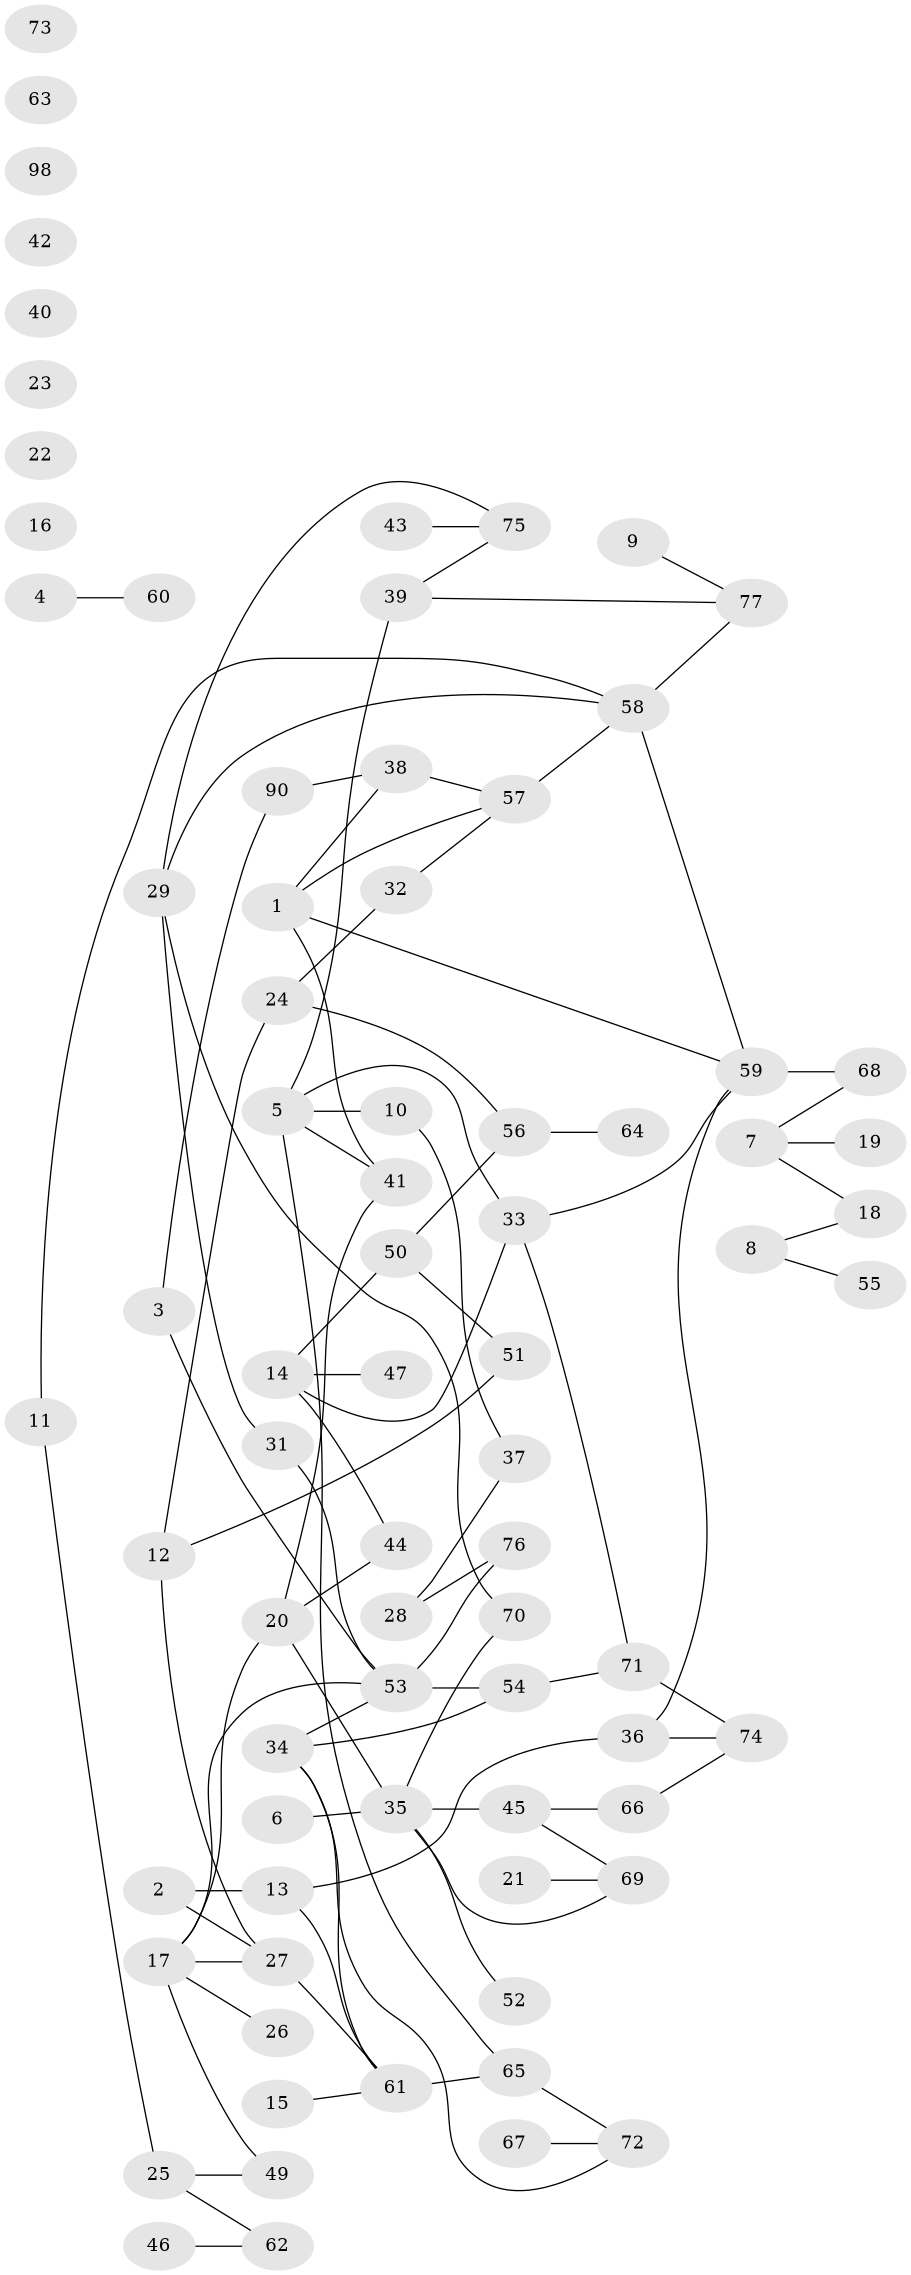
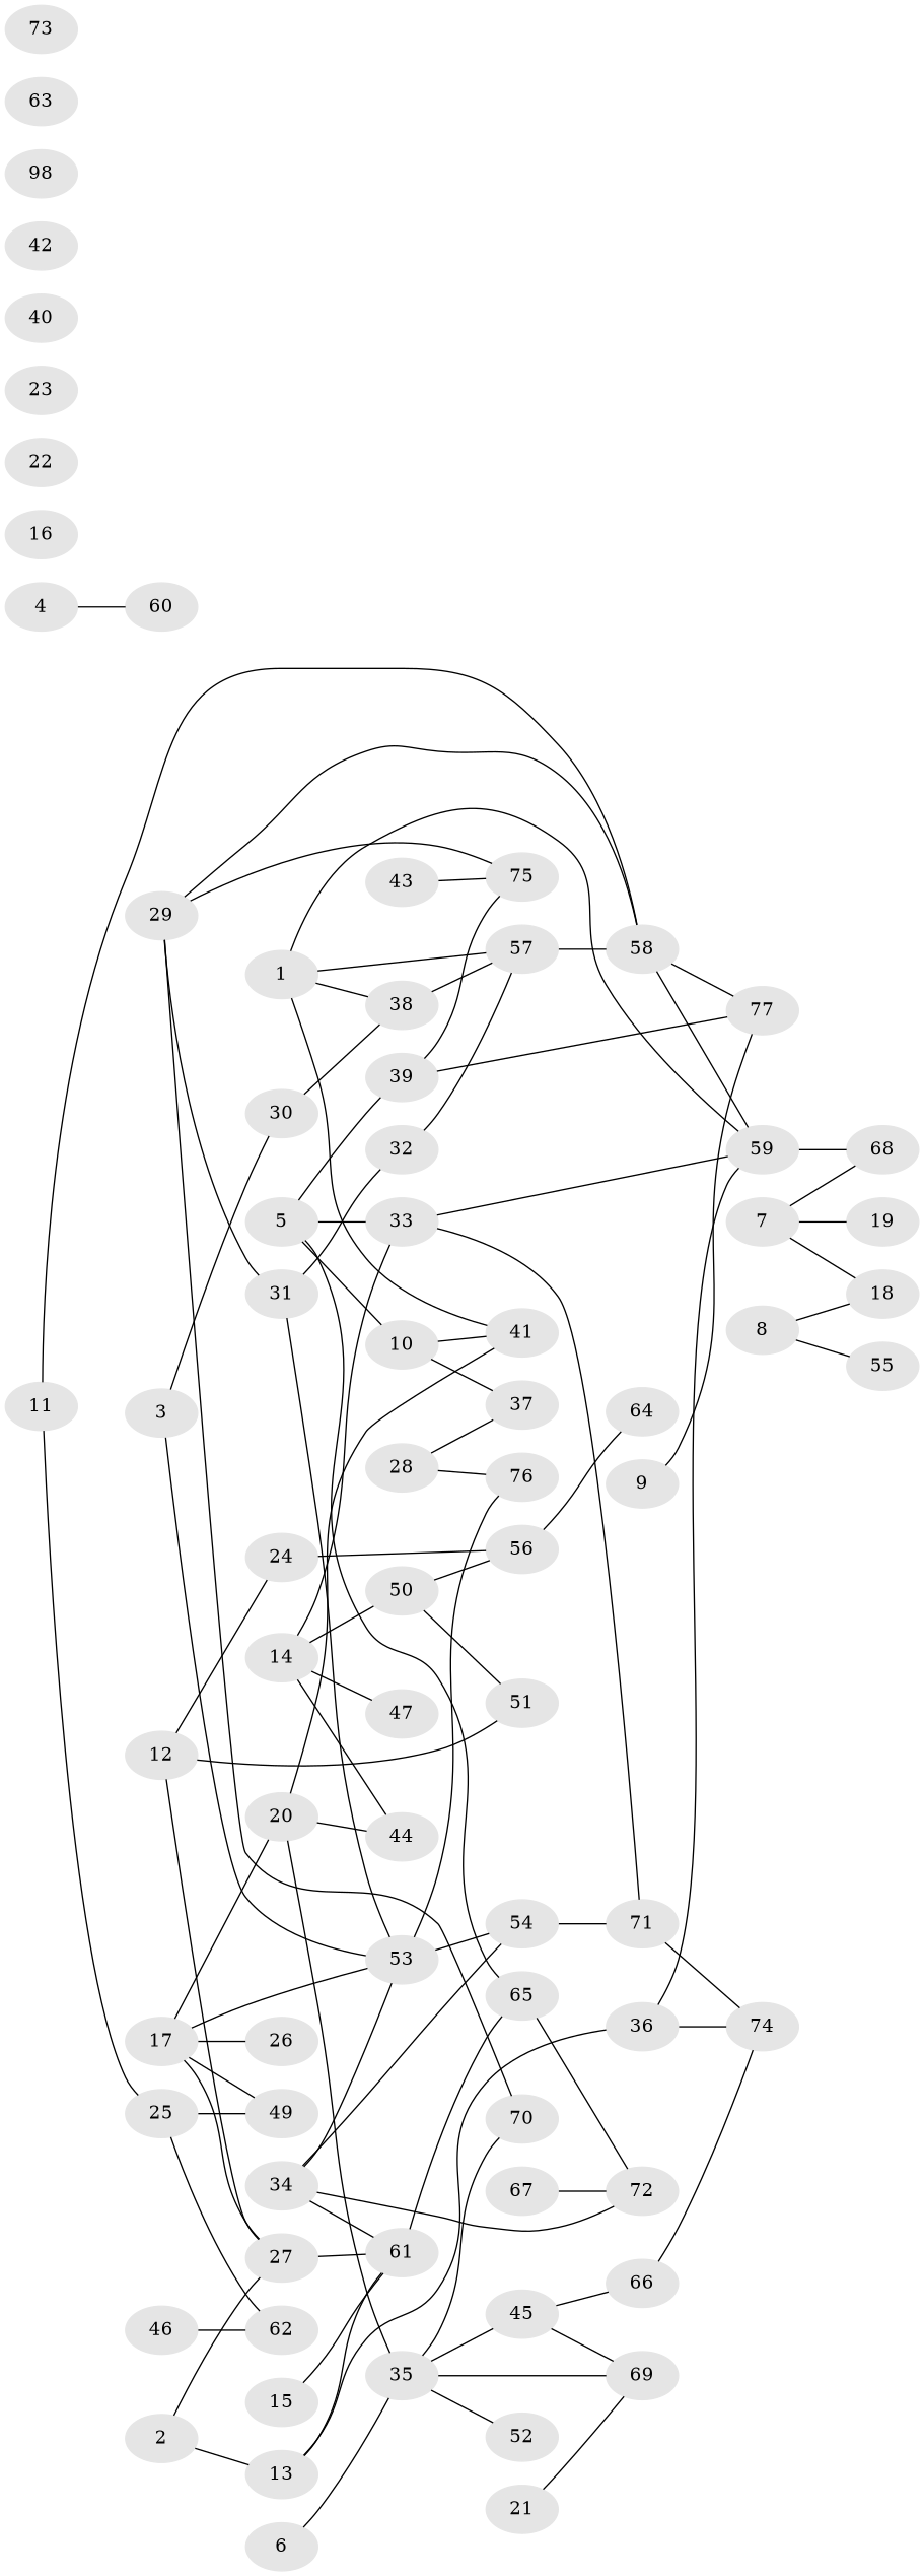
  graph {
    rankdir=LR
    node [color=gray90 style=filled]
    1
    38
    41
    57
    59
    58
    68
    2
    13
    27
    36
    61
    3
-   30 [label=90]
+   30
    53
    76
    54
    4
    60
    5
    10
    33
    39
    65
    37
    71
    77
    75
    72
    6
    35
    69
    70
    45
    52
    7
    18
    19
    8
    55
    9
    11
    25
    49
    62
    12
    24
    51
    56
    74
    14
    44
    47
    50
    15
    16
    17
    20
    26
    21
    22
    23
    64
    28
    29
    31
    32
    34
    66
    40
    42
    43
    46
    n74 [label=98]
    63
    67
    73
    1 -- 38
    1 -- 41
    1 -- 57
    1 -- 59
    38 -- 57
    57 -- 58
    59 -- 68
    58 -- 59
    58 -- 77
    2 -- 13
    2 -- 27
    13 -- 36
    13 -- 61
    27 -- 61
    36 -- 59
    36 -- 74
    61 -- 65
    3 -- 30
    3 -- 53
    30 -- 38
    53 -- 76
    53 -- 54
    54 -- 71
    4 -- 60
-   5 -- 41
+   10 -- 41
    5 -- 10
    5 -- 33
    5 -- 39
    5 -- 65
    10 -- 37
    33 -- 59
    33 -- 71
    39 -- 77
    39 -- 75
    65 -- 72
    71 -- 74
    6 -- 35
    35 -- 69
    35 -- 70
    35 -- 45
    35 -- 52
    45 -- 69
    45 -- 66
    7 -- 68
    7 -- 18
    7 -- 19
    8 -- 18
    8 -- 55
    9 -- 77
    11 -- 58
    11 -- 25
    25 -- 49
    25 -- 62
    12 -- 27
    12 -- 24
    12 -- 51
    24 -- 56
    56 -- 64
    14 -- 33
    14 -- 44
    14 -- 47
    14 -- 50
    50 -- 51
    50 -- 56
    15 -- 61
    17 -- 27
    17 -- 53
    17 -- 49
    17 -- 20
    17 -- 26
    20 -- 41
    20 -- 35
    20 -- 44
    21 -- 69
    28 -- 76
    28 -- 37
    29 -- 58
    29 -- 75
    29 -- 70
    29 -- 31
    31 -- 53
-   24 -- 32
+   31 -- 32
    32 -- 57
    34 -- 61
    34 -- 53
    34 -- 54
    34 -- 72
    66 -- 74
    43 -- 75
    46 -- 62
    67 -- 72
  }
